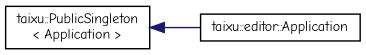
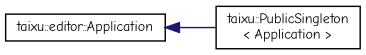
  digraph {
    rankdir=LR
    fontname="Comic Neue"
    node [color=black fillcolor=white fontname="Comic Neue" fontsize=10 shape=record style=filled]
    n1 [height=0.2 label="taixu::PublicSingleton\l\< Application \>" width=0.4]
    n2 [height=0.2 label="taixu::editor::Application" width=0.4]
-   n1 -> n2 [color=midnightblue dir=back fontname="Comic Neue" fontsize=10 labelfontname=Helvetica labelfontsize=10 style=solid]
+   n2 -> n1 [color=midnightblue dir=back fontname="Comic Neue" fontsize=10 labelfontname=Helvetica labelfontsize=10 style=solid]
  }
